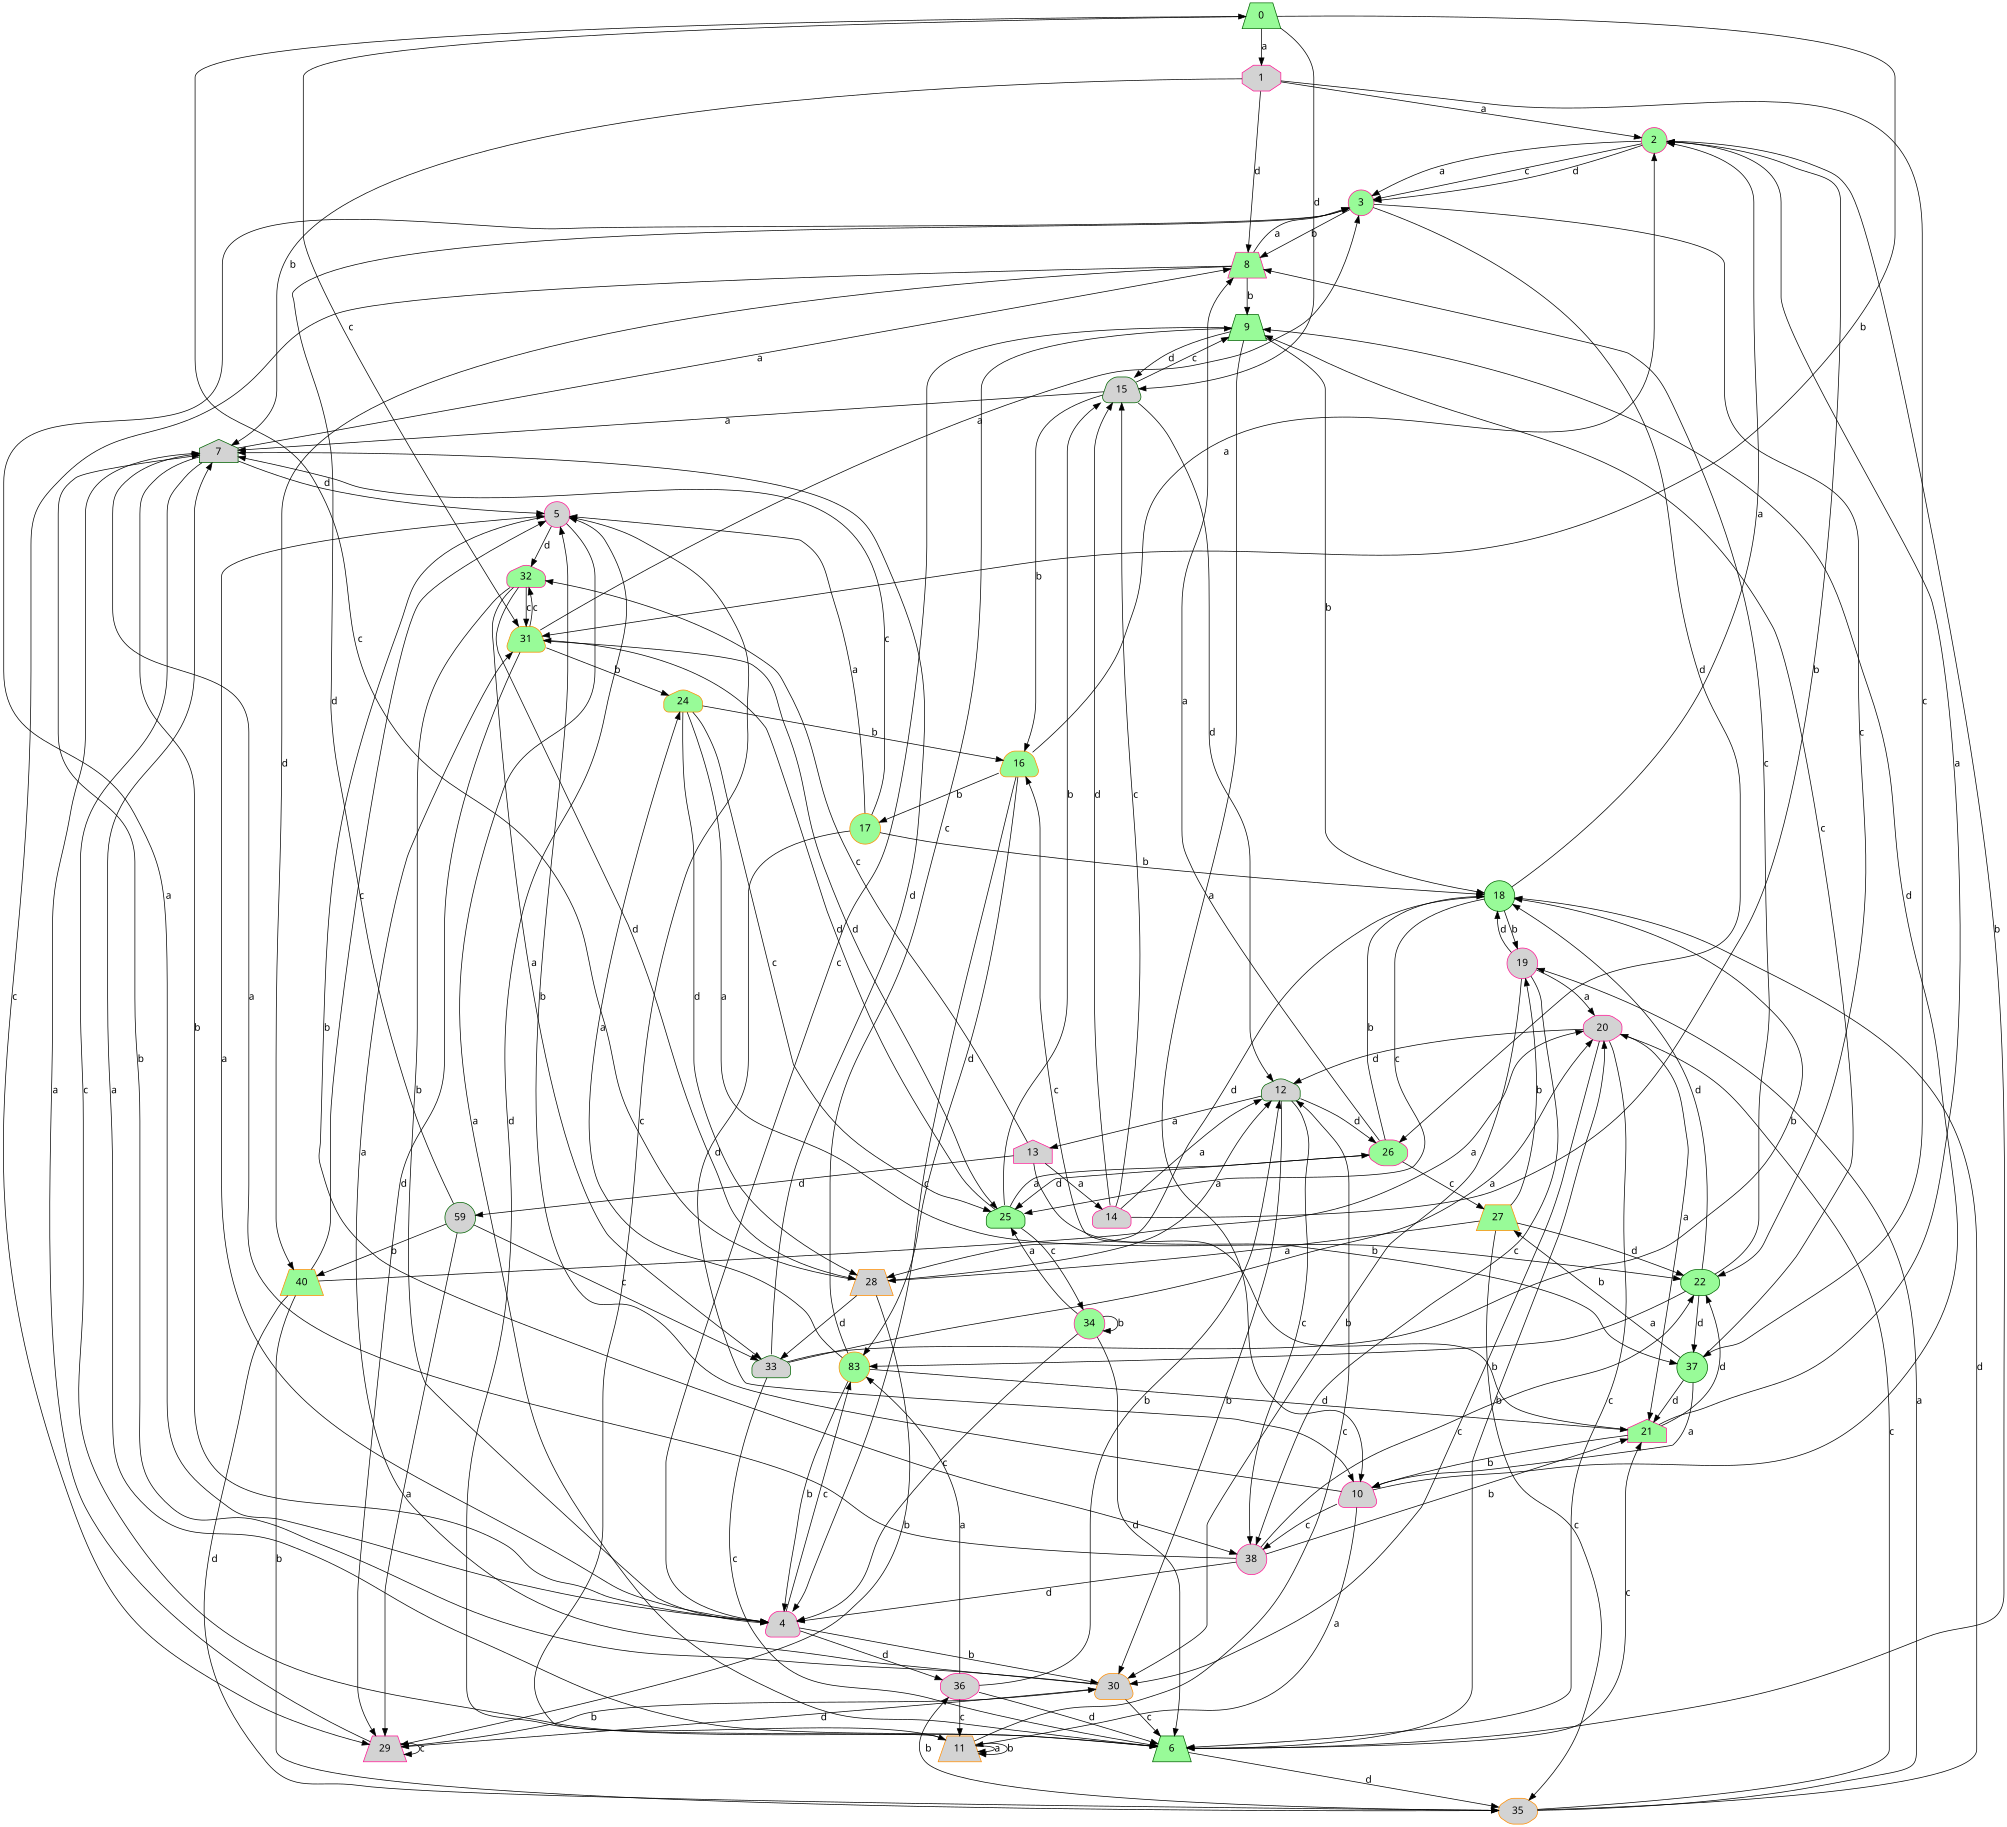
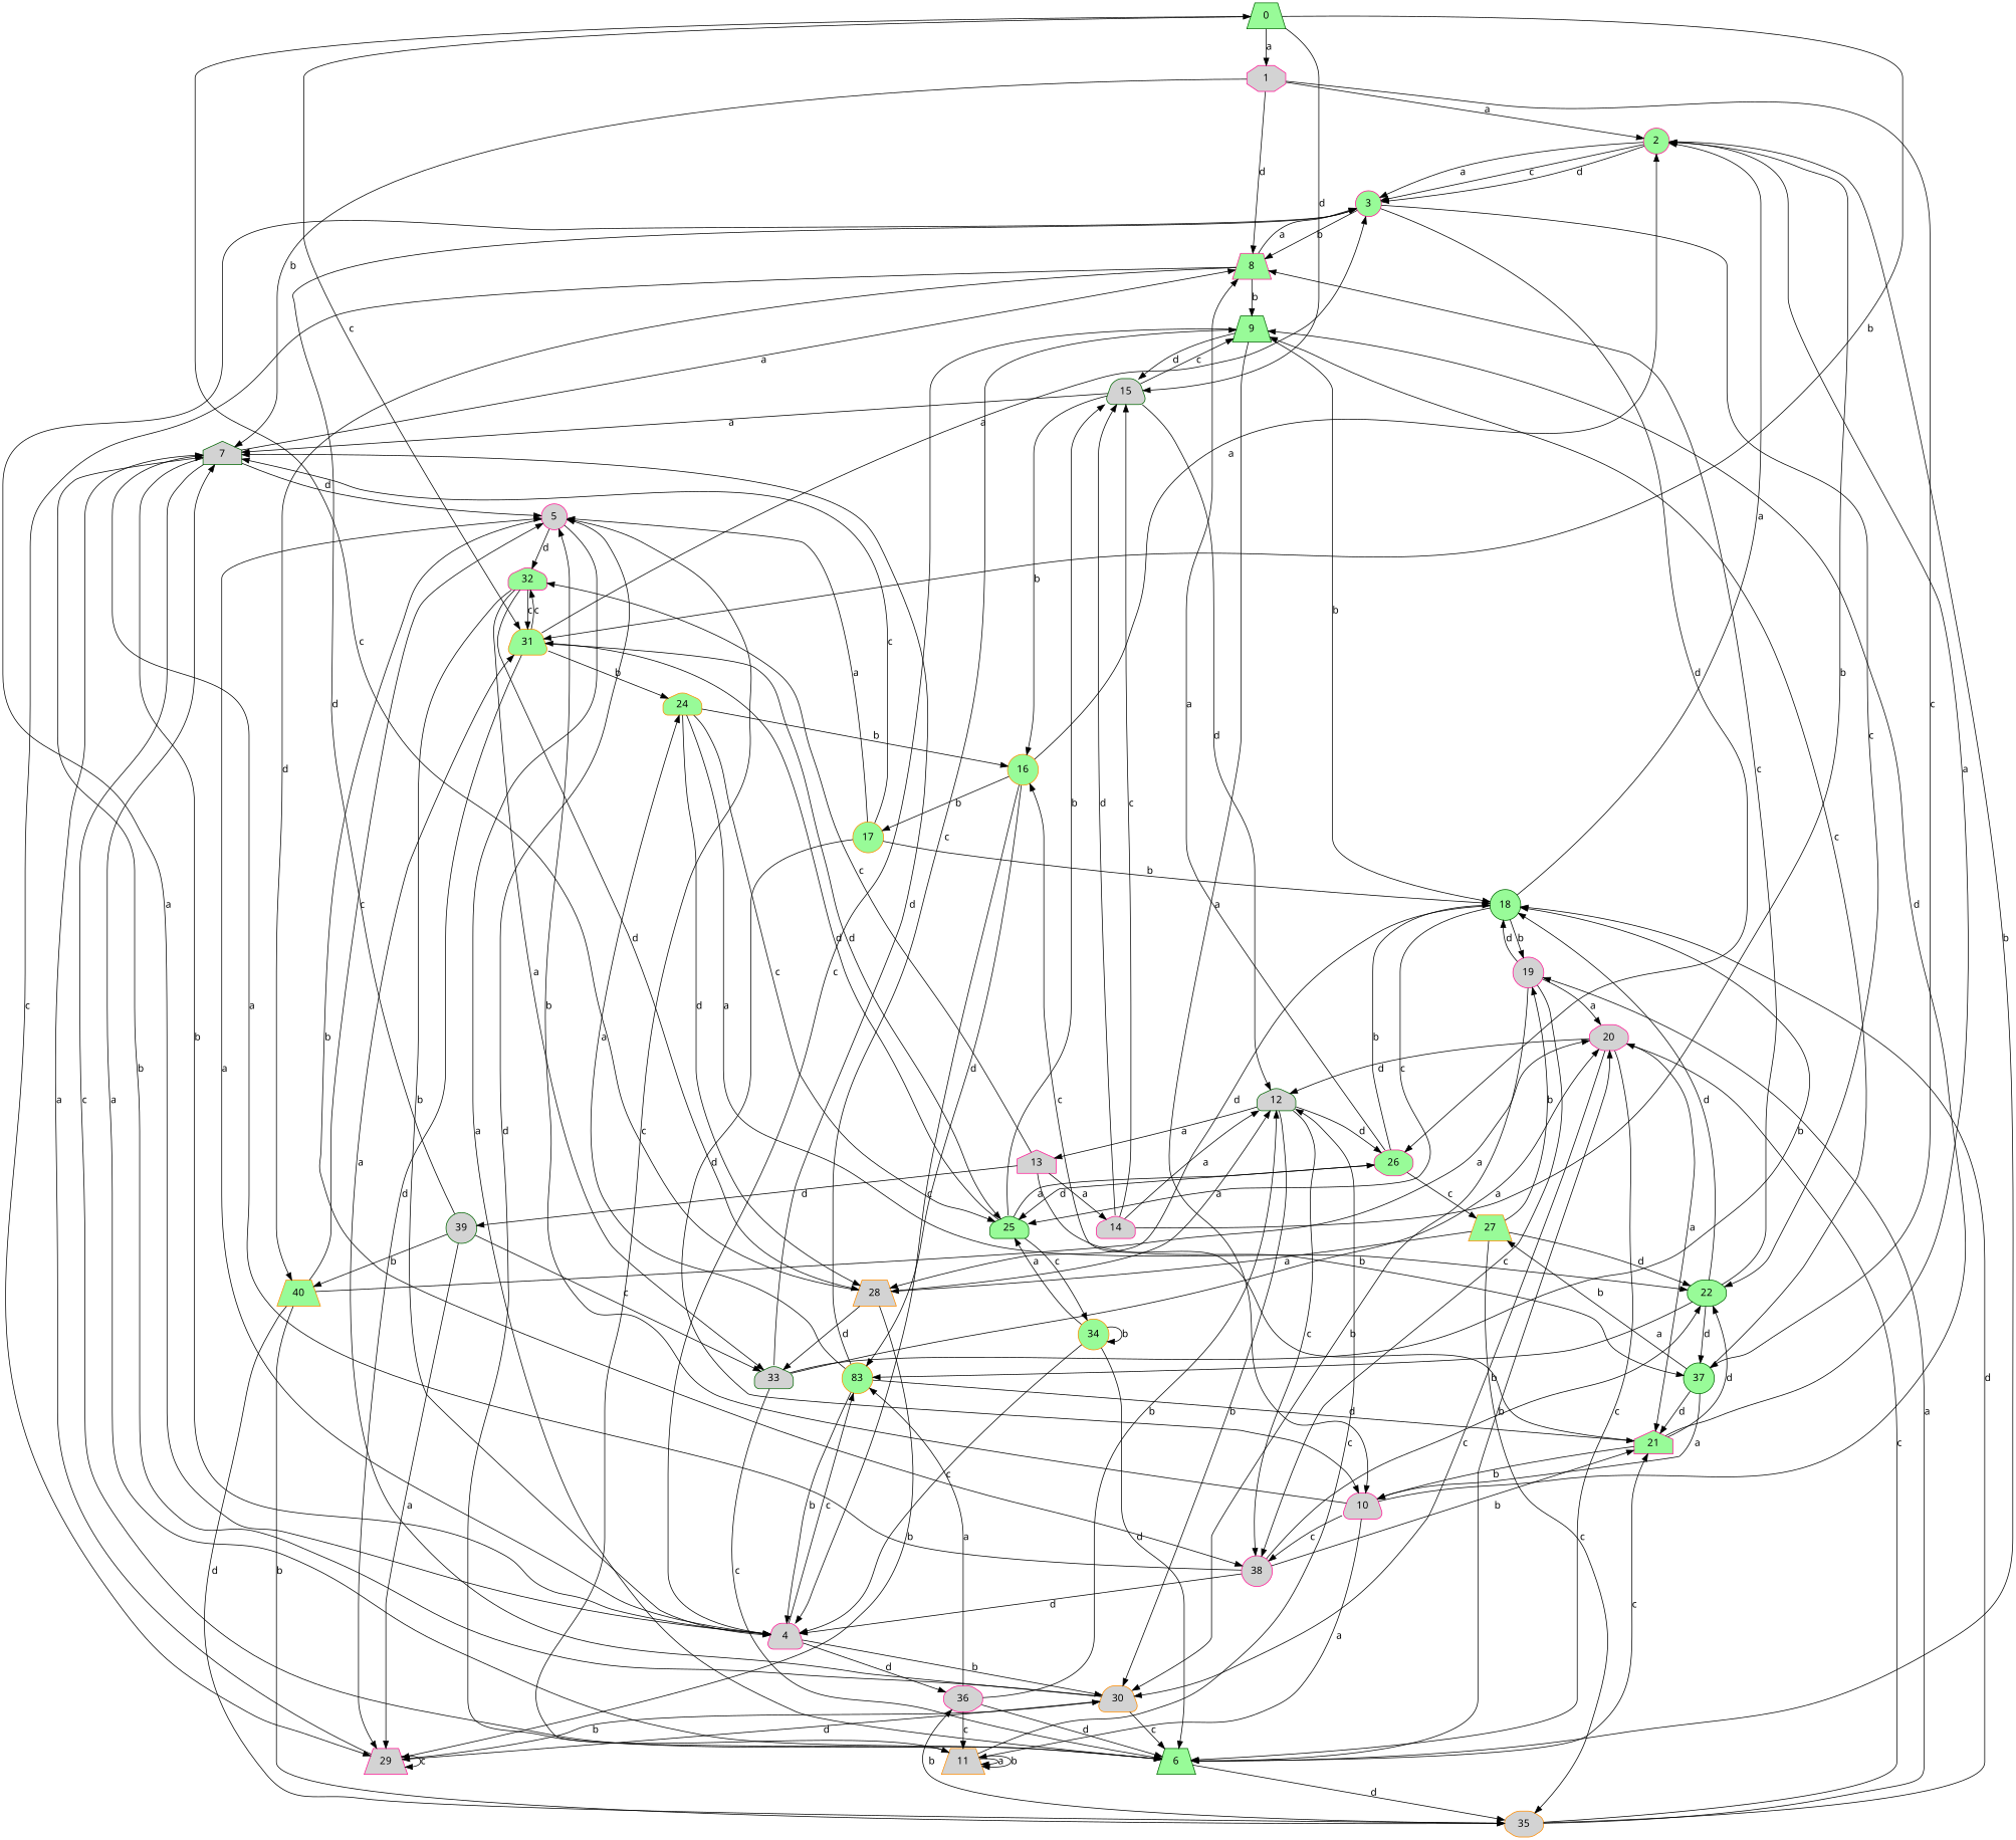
  digraph {
    fontname="Noto Sans"
    rankdir=TB
    node [color=deeppink fillcolor=palegreen fontname="Noto Sans" shape=trapezium style="rounded,filled"]
    edge [fontname="Noto Sans"]
    n1 [color=darkgreen label=0 style=filled]
    n2 [fillcolor=lightgrey label=1 shape=octagon style=filled]
    n3 [color=darkgreen fillcolor=lightgrey label=15]
    n4 [color=darkorange label=31]
    n5 [label=2 shape=circle style=filled]
    n6 [color=darkgreen fillcolor=lightgrey label=7 shape=house style=filled]
    n7 [label=8 style=filled]
    n8 [color=darkgreen label=37 shape=circle style=filled]
    n9 [color=darkgreen label=9 style=filled]
    n10 [color=darkgreen fillcolor=lightgrey label=12 shape=house]
-   n11 [color=darkorange label=16]
+   n11 [color=darkorange label=16 shape=circle]
    n12 [label=3 shape=circle style=filled]
    n13 [label=32 shape=house]
    n14 [fillcolor=lightgrey label=29 style=filled]
    n15 [color=darkgreen label=25 shape=house]
    n16 [color=darkorange label=24 shape=house]
    n17 [color=darkgreen label=6 style=filled]
    n18 [fillcolor=lightgrey label=4]
    n19 [fillcolor=lightgrey label=5 shape=circle]
    n20 [color=darkorange label=40 style=filled]
    n21 [label=21 shape=house style=filled]
    n22 [fillcolor=lightgrey label=10]
    n23 [color=darkorange label=27 style=filled]
    n24 [color=darkgreen label=22 shape=octagon]
    n25 [label=26 shape=octagon]
    n26 [fillcolor=lightgrey label=20 shape=octagon]
    n27 [color=darkorange fillcolor=lightgrey label=35 shape=octagon]
    n28 [color=darkorange label=83 shape=circle]
    n29 [color=darkorange fillcolor=lightgrey label=30]
    n30 [fillcolor=lightgrey label=36 shape=octagon]
    n31 [color=darkgreen label=18 shape=circle]
    n32 [color=darkorange fillcolor=lightgrey label=11 style=filled]
    n33 [fillcolor=lightgrey label=38 shape=circle]
    n34 [color=darkorange fillcolor=lightgrey label=28 style=filled]
    n35 [color=darkgreen fillcolor=lightgrey label=33 shape=house]
    n36 [fillcolor=lightgrey label=19 shape=circle]
    n37 [fillcolor=lightgrey label=13 shape=house style=filled]
    n38 [fillcolor=lightgrey label=14 shape=house]
-   n39 [color=darkgreen fillcolor=lightgrey label=59 shape=circle]
+   n39 [color=darkgreen fillcolor=lightgrey label=39 shape=circle]
    n40 [color=darkorange label=17 shape=circle style=filled]
-   n41 [label=34 shape=circle style=filled]
+   n41 [color=darkorange label=34 shape=circle style=filled]
    n1 -> n2 [label=a]
    n1 -> n3 [label=d]
    n1 -> n4 [label=b]
    n1 -> n4 [label=c]
    n2 -> n5 [label=a]
    n2 -> n6 [label=b]
    n2 -> n7 [label=d]
    n2 -> n8 [label=c]
    n3 -> n6 [label=a]
    n3 -> n9 [label=c]
    n3 -> n10 [label=d]
    n3 -> n11 [label=b]
    n4 -> n12 [label=a]
    n4 -> n13 [label=c]
    n4 -> n14 [label=d]
    n4 -> n15 [label=d]
    n4 -> n16 [label=b]
    n5 -> n12 [label=a]
    n5 -> n12 [label=c]
    n5 -> n12 [label=d]
    n5 -> n17 [label=b]
    n6 -> n7 [label=a]
    n6 -> n17 [label=c]
    n6 -> n18 [label=b]
    n6 -> n19 [label=d]
    n7 -> n9 [label=b]
    n7 -> n12 [label=a]
    n7 -> n14 [label=c]
    n7 -> n20 [label=d]
    n8 -> n9 [label=c]
    n8 -> n21 [label=d]
    n8 -> n22 [label=a]
    n8 -> n23 [label=b]
    n9 -> n3 [label=d]
    n9 -> n18 [label=c]
    n9 -> n22 [label=a]
    n9 -> n31 [label=b]
    n10 -> n25 [label=d]
    n10 -> n29 [label=b]
    n10 -> n33 [label=c]
    n10 -> n37 [label=a]
    n11 -> n5 [label=a]
    n11 -> n18 [label=c]
    n11 -> n28 [label=d]
    n11 -> n40 [label=b]
    n12 -> n7 [label=b]
    n12 -> n18 [label=a]
    n12 -> n24 [label=c]
    n12 -> n25 [label=d]
    n13 -> n4 [label=c]
    n13 -> n18 [label=b]
    n13 -> n34 [label=d]
    n13 -> n35 [label=a]
    n14 -> n6 [label=a]
    n14 -> n14 [label=c]
    n14 -> n29 [label=b]
    n15 -> n3 [label=b]
    n15 -> n4 [label=d]
    n15 -> n25 [label=a]
    n15 -> n41 [label=c]
    n16 -> n11 [label=b]
    n16 -> n15 [label=c]
    n16 -> n24 [label=a]
    n16 -> n34 [label=d]
    n17 -> n6 [label=a]
    n17 -> n21 [label=c]
    n17 -> n26 [label=b]
    n17 -> n27 [label=d]
    n18 -> n19 [label=a]
    n18 -> n28 [label=c]
    n18 -> n29 [label=b]
    n18 -> n30 [label=d]
    n19 -> n13 [label=d]
    n19 -> n17 [label=a]
    n19 -> n32 [label=c]
    n19 -> n33 [label=b]
    n20 -> n19 [label=c]
    n20 -> n26 [label=a]
    n20 -> n27 [label=b]
    n20 -> n27 [label=d]
    n21 -> n5 [label=a]
    n21 -> n11 [label=c]
    n21 -> n22 [label=b]
    n21 -> n24 [label=d]
    n22 -> n9 [label=d]
    n22 -> n19 [label=b]
    n22 -> n32 [label=a]
    n22 -> n33 [label=c]
    n23 -> n24 [label=d]
    n23 -> n27 [label=c]
    n23 -> n34 [label=a]
    n23 -> n36 [label=b]
    n24 -> n7 [label=c]
    n24 -> n8 [label=d]
    n24 -> n28 [label=a]
    n24 -> n31 [label=d]
    n25 -> n7 [label=a]
    n25 -> n15 [label=d]
    n25 -> n23 [label=c]
    n25 -> n31 [label=b]
    n26 -> n10 [label=d]
    n26 -> n17 [label=c]
    n26 -> n21 [label=a]
    n26 -> n29 [label=b]
    n27 -> n26 [label=c]
    n27 -> n30 [label=b]
    n27 -> n31 [label=d]
    n27 -> n36 [label=a]
    n28 -> n9 [label=c]
    n28 -> n16 [label=a]
    n28 -> n18 [label=b]
    n28 -> n21 [label=d]
    n29 -> n4 [label=a]
    n29 -> n6 [label=b]
    n29 -> n14 [label=d]
    n29 -> n17 [label=c]
    n30 -> n10 [label=b]
    n30 -> n17 [label=d]
    n30 -> n28 [label=a]
    n30 -> n32 [label=c]
    n31 -> n5 [label=a]
    n31 -> n15 [label=c]
    n31 -> n34 [label=d]
    n31 -> n36 [label=b]
    n32 -> n10 [label=c]
    n32 -> n19 [label=d]
    n32 -> n32 [label=a]
    n32 -> n32 [label=b]
    n33 -> n6 [label=a]
    n33 -> n18 [label=d]
    n33 -> n21 [label=b]
    n33 -> n24 [label=c]
    n34 -> n1 [label=c]
    n34 -> n10 [label=a]
    n34 -> n14 [label=b]
    n34 -> n35 [label=d]
    n35 -> n6 [label=d]
    n35 -> n17 [label=c]
    n35 -> n26 [label=a]
    n35 -> n31 [label=b]
    n36 -> n26 [label=a]
    n36 -> n29 [label=b]
    n36 -> n31 [label=d]
    n36 -> n33 [label=c]
    n37 -> n8 [label=b]
    n37 -> n13 [label=c]
    n37 -> n38 [label=a]
    n37 -> n39 [label=d]
    n38 -> n3 [label=c]
    n38 -> n3 [label=d]
    n38 -> n5 [label=b]
    n38 -> n10 [label=a]
    n39 -> n12 [label=d]
    n39 -> n14 [label=a]
    n39 -> n20 [label=b]
    n39 -> n35 [label=c]
    n40 -> n6 [label=c]
    n40 -> n19 [label=a]
    n40 -> n22 [label=d]
    n40 -> n31 [label=b]
    n41 -> n15 [label=a]
    n41 -> n17 [label=d]
    n41 -> n18 [label=c]
    n41 -> n41 [label=b]
  }
